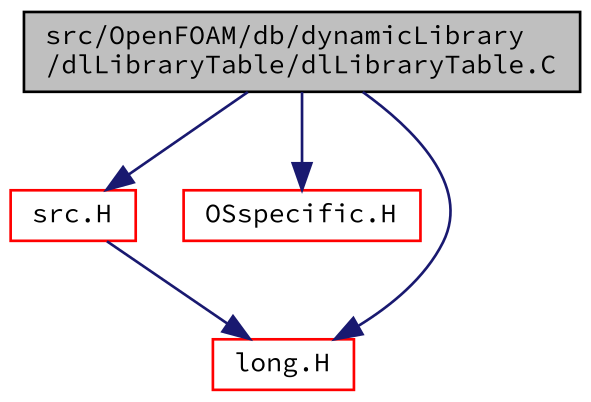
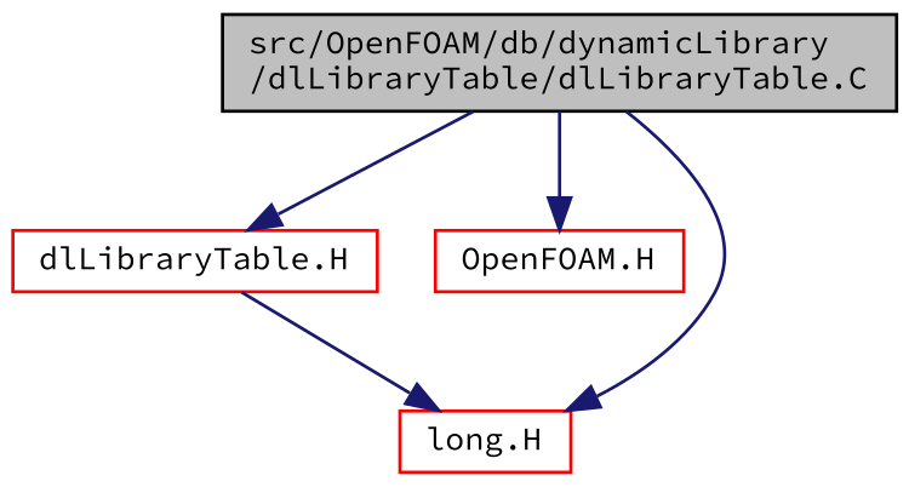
  digraph {
    fontname="Source Code Pro"
    node [color=red fontname="Source Code Pro" fontsize=10 shape=record]
    edge [color=midnightblue fontname="Source Code Pro" fontsize=10 labelfontname=FreeSans labelfontsize=10 style=solid]
    n1 [color=black fillcolor=grey75 fontcolor=black height=0.2 label="src/OpenFOAM/db/dynamicLibrary\l/dlLibraryTable/dlLibraryTable.C" style=filled width=0.4]
-   n2 [height=0.2 label="src.H" width=0.4]
-   n3 [height=0.2 label="OSspecific.H" width=0.4]
+   n2 [height=0.2 label="dlLibraryTable.H" width=0.4]
+   n3 [height=0.2 label="OpenFOAM.H" width=0.4]
    n4 [height=0.2 label="long.H" width=0.4]
    n1 -> n2
    n1 -> n3
    n1 -> n4
    n2 -> n4
  }
